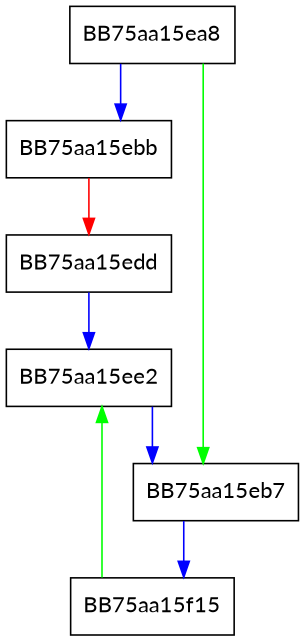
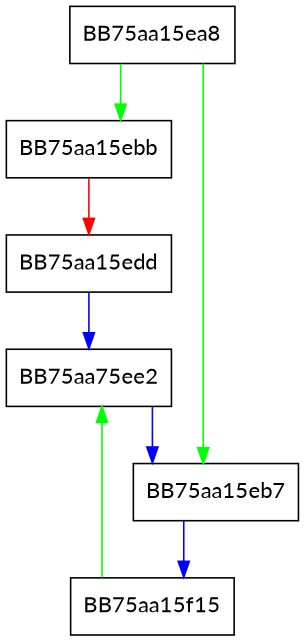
  digraph {
    fontname=Lato
    splines=ortho
    node [fontname=Lato shape=box]
    edge [color=green fontname=Lato]
    BB75aa15ea8
    BB75aa15ebb
    BB75aa15eb7
    BB75aa15edd
    BB75aa15f15
-   BB75aa15ee2
-   BB75aa15ea8 -> BB75aa15ebb [color=blue]
+   BB75aa15ee2 [label=BB75aa75ee2]
+   BB75aa15ea8 -> BB75aa15ebb
    BB75aa15ea8 -> BB75aa15eb7
    BB75aa15ebb -> BB75aa15edd [color=red]
    BB75aa15eb7 -> BB75aa15f15 [color=blue]
    BB75aa15edd -> BB75aa15ee2 [color=blue]
    BB75aa15f15 -> BB75aa15ee2
    BB75aa15ee2 -> BB75aa15eb7 [color=blue]
  }
